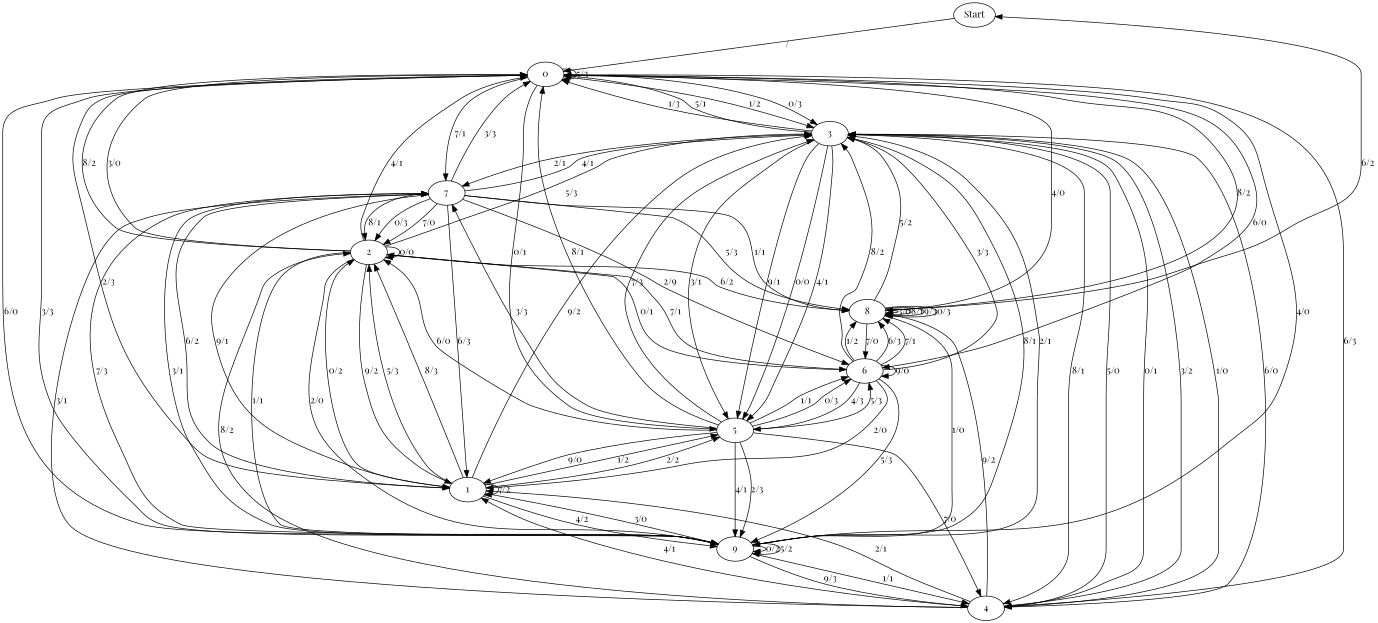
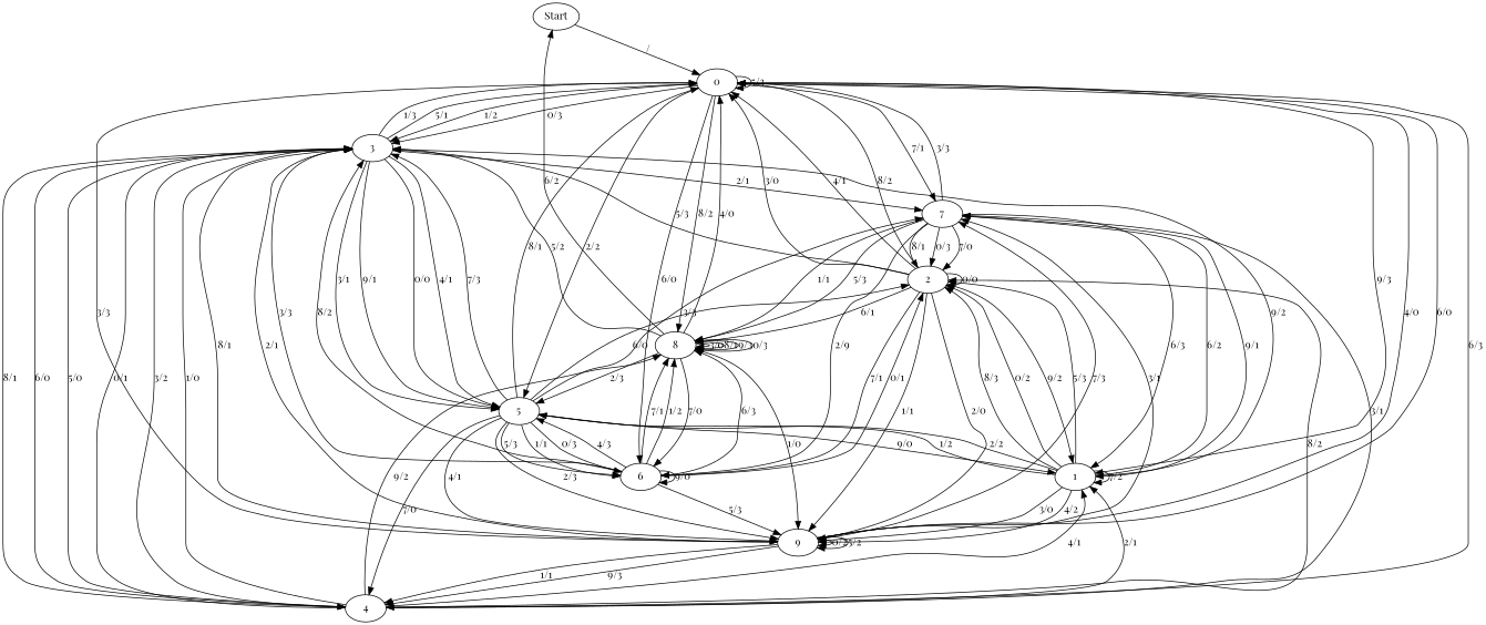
  digraph {
    fontname="Playfair Display"
    node [fontname="Playfair Display"]
    edge [fontname="Playfair Display"]
    Start
    0
    3
    9
    4
    6
    1
    5
    8
    7
    2
    Start -> 0 [label="/"]
    0 -> 0 [label="5/3"]
    0 -> 3 [label="1/2"]
    0 -> 3 [label="0/3"]
    0 -> 9 [label="3/3"]
    0 -> 4 [label="6/3"]
    0 -> 6 [label="6/0"]
-   0 -> 1 [label="2/3"]
-   0 -> 5 [label="0/1"]
+   0 -> 1 [label="9/3"]
+   0 -> 5 [label="2/2"]
    0 -> 8 [label="8/2"]
    0 -> 7 [label="7/1"]
    3 -> 0 [label="1/3"]
    3 -> 0 [label="5/1"]
    3 -> 4 [label="8/1"]
    3 -> 4 [label="6/0"]
    3 -> 5 [label="3/1"]
    3 -> 5 [label="9/1"]
    3 -> 5 [label="0/0"]
    3 -> 5 [label="4/1"]
    3 -> 7 [label="2/1"]
    9 -> 0 [label="4/0"]
    9 -> 0 [label="6/0"]
    9 -> 3 [label="8/1"]
    9 -> 3 [label="2/1"]
    9 -> 9 [label="0/2"]
    9 -> 9 [label="5/2"]
    9 -> 4 [label="9/3"]
    9 -> 4 [label="1/1"]
    9 -> 7 [label="7/3"]
    9 -> 7 [label="3/1"]
    4 -> 3 [label="5/0"]
    4 -> 3 [label="0/1"]
    4 -> 3 [label="3/2"]
    4 -> 3 [label="1/0"]
    4 -> 1 [label="2/1"]
    4 -> 1 [label="4/1"]
    4 -> 8 [label="9/2"]
    4 -> 7 [label="3/1"]
    4 -> 2 [label="8/2"]
    6 -> 3 [label="3/3"]
    6 -> 3 [label="8/2"]
    6 -> 9 [label="5/3"]
    6 -> 6 [label="9/0"]
-   6 -> 1 [label="2/0"]
    6 -> 5 [label="4/3"]
    6 -> 8 [label="6/3"]
    6 -> 8 [label="7/1"]
    6 -> 8 [label="1/2"]
    6 -> 2 [label="0/1"]
    1 -> 3 [label="9/2"]
    1 -> 9 [label="3/0"]
    1 -> 9 [label="4/2"]
    1 -> 1 [label="7/2"]
    1 -> 5 [label="1/2"]
    1 -> 5 [label="2/2"]
    1 -> 7 [label="6/2"]
    1 -> 2 [label="5/3"]
    1 -> 2 [label="8/3"]
    1 -> 2 [label="0/2"]
    5 -> 0 [label="8/1"]
    5 -> 3 [label="7/3"]
    5 -> 9 [label="4/1"]
    5 -> 9 [label="2/3"]
    5 -> 4 [label="7/0"]
    5 -> 6 [label="5/3"]
    5 -> 6 [label="1/1"]
    5 -> 6 [label="0/3"]
    5 -> 1 [label="9/0"]
    5 -> 7 [label="3/3"]
    5 -> 2 [label="6/0"]
    8 -> Start [label="6/2"]
    8 -> 0 [label="4/0"]
    8 -> 3 [label="5/2"]
    8 -> 9 [label="1/0"]
    8 -> 6 [label="7/0"]
+   8 -> 5 [label="2/3"]
    8 -> 8 [label="3/0"]
    8 -> 8 [label="8/1"]
    8 -> 8 [label="9/3"]
    8 -> 8 [label="0/3"]
    7 -> 0 [label="3/3"]
-   7 -> 3 [label="4/1"]
    7 -> 6 [label="2/9"]
    7 -> 1 [label="9/1"]
    7 -> 1 [label="6/3"]
    7 -> 8 [label="1/1"]
    7 -> 8 [label="5/3"]
    7 -> 2 [label="7/0"]
    7 -> 2 [label="8/1"]
    7 -> 2 [label="0/3"]
    2 -> 0 [label="8/2"]
    2 -> 0 [label="3/0"]
    2 -> 0 [label="4/1"]
    2 -> 3 [label="5/3"]
    2 -> 9 [label="1/1"]
    2 -> 9 [label="2/0"]
    2 -> 6 [label="7/1"]
    2 -> 1 [label="9/2"]
-   2 -> 8 [label="6/2"]
+   2 -> 8 [label="6/1"]
    2 -> 2 [label="0/0"]
  }
